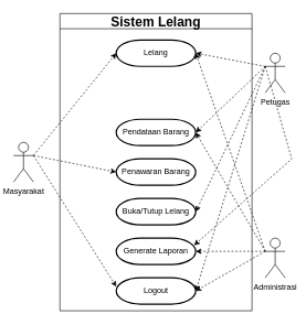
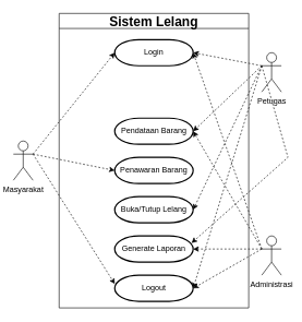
  <mxCell id="0" />
  <mxCell id="1" parent="0" />
  <mxCell id="2" value="Sistem Lelang" style="swimlane;fontSize=20;" parent="1" vertex="1"><mxGeometry x="90" y="20" width="290" height="450" as="geometry"><mxRectangle x="320" y="220" width="100" height="30" as="alternateBounds" /></mxGeometry></mxCell>
- <mxCell id="3" value="Lelang" style="strokeWidth=2;html=1;shape=mxgraph.flowchart.terminator;whiteSpace=wrap;" parent="2" vertex="1"><mxGeometry x="85" y="40" width="120" height="40" as="geometry" /></mxCell>
+ <mxCell id="3" value="Login" style="strokeWidth=2;html=1;shape=mxgraph.flowchart.terminator;whiteSpace=wrap;" parent="2" vertex="1"><mxGeometry x="85" y="40" width="120" height="40" as="geometry" /></mxCell>
  <mxCell id="4" value="Pendataan Barang" style="strokeWidth=2;html=1;shape=mxgraph.flowchart.terminator;whiteSpace=wrap;" parent="2" vertex="1"><mxGeometry x="85" y="160" width="120" height="40" as="geometry" /></mxCell>
  <mxCell id="5" value="Penawaran Barang" style="strokeWidth=2;html=1;shape=mxgraph.flowchart.terminator;whiteSpace=wrap;" parent="2" vertex="1"><mxGeometry x="85" y="220" width="120" height="40" as="geometry" /></mxCell>
  <mxCell id="6" value="Buka/Tutup Lelang" style="strokeWidth=2;html=1;shape=mxgraph.flowchart.terminator;whiteSpace=wrap;" parent="2" vertex="1"><mxGeometry x="85" y="280" width="120" height="40" as="geometry" /></mxCell>
  <mxCell id="7" value="Generate Laporan" style="strokeWidth=2;html=1;shape=mxgraph.flowchart.terminator;whiteSpace=wrap;" parent="2" vertex="1"><mxGeometry x="85" y="340" width="120" height="40" as="geometry" /></mxCell>
  <mxCell id="8" value="Logout" style="strokeWidth=2;html=1;shape=mxgraph.flowchart.terminator;whiteSpace=wrap;" parent="2" vertex="1"><mxGeometry x="85" y="400" width="120" height="40" as="geometry" /></mxCell>
  <mxCell id="9" value="Masyarakat" style="shape=umlActor;verticalLabelPosition=bottom;verticalAlign=top;html=1;outlineConnect=0;" parent="1" vertex="1"><mxGeometry x="20" y="215" width="30" height="60" as="geometry" /></mxCell>
  <mxCell id="10" value="" style="endArrow=classic;html=1;rounded=0;entryX=0;entryY=0.5;entryDx=0;entryDy=0;entryPerimeter=0;exitX=1;exitY=0.333;exitDx=0;exitDy=0;exitPerimeter=0;dashed=1;" parent="1" source="9" target="3" edge="1"><mxGeometry width="50" height="50" relative="1" as="geometry"><mxPoint x="150" y="360" as="sourcePoint" /><mxPoint x="200" y="310" as="targetPoint" /></mxGeometry></mxCell>
  <mxCell id="11" value="" style="endArrow=classic;html=1;rounded=0;entryX=0;entryY=0.5;entryDx=0;entryDy=0;entryPerimeter=0;exitX=1;exitY=0.333;exitDx=0;exitDy=0;exitPerimeter=0;dashed=1;" parent="1" source="9" target="5" edge="1"><mxGeometry width="50" height="50" relative="1" as="geometry"><mxPoint x="60" y="245" as="sourcePoint" /><mxPoint x="185" y="150" as="targetPoint" /></mxGeometry></mxCell>
  <mxCell id="12" value="" style="endArrow=classic;html=1;rounded=0;entryX=0.001;entryY=0.336;entryDx=0;entryDy=0;entryPerimeter=0;exitX=1;exitY=0.333;exitDx=0;exitDy=0;exitPerimeter=0;dashed=1;" parent="1" source="9" target="8" edge="1"><mxGeometry width="50" height="50" relative="1" as="geometry"><mxPoint x="60" y="245" as="sourcePoint" /><mxPoint x="185" y="270" as="targetPoint" /></mxGeometry></mxCell>
  <mxCell id="13" value="Petugas" style="shape=umlActor;verticalLabelPosition=bottom;verticalAlign=top;html=1;outlineConnect=0;" parent="1" vertex="1"><mxGeometry x="400" y="80" width="30" height="60" as="geometry" /></mxCell>
  <mxCell id="14" value="Administrasi" style="shape=umlActor;verticalLabelPosition=bottom;verticalAlign=top;html=1;outlineConnect=0;" parent="1" vertex="1"><mxGeometry x="400" y="360" width="30" height="60" as="geometry" /></mxCell>
  <mxCell id="15" value="" style="endArrow=classic;html=1;rounded=0;entryX=1;entryY=0.5;entryDx=0;entryDy=0;entryPerimeter=0;dashed=1;" parent="1" target="3" edge="1"><mxGeometry width="50" height="50" relative="1" as="geometry"><mxPoint x="400" y="100" as="sourcePoint" /><mxPoint x="185" y="443" as="targetPoint" /></mxGeometry></mxCell>
  <mxCell id="16" value="" style="endArrow=classic;html=1;rounded=0;entryX=1;entryY=0.5;entryDx=0;entryDy=0;entryPerimeter=0;dashed=1;exitX=0;exitY=0.333;exitDx=0;exitDy=0;exitPerimeter=0;" parent="1" source="13" target="4" edge="1"><mxGeometry width="50" height="50" relative="1" as="geometry"><mxPoint x="410" y="116" as="sourcePoint" /><mxPoint x="305" y="90" as="targetPoint" /></mxGeometry></mxCell>
  <mxCell id="17" value="" style="endArrow=classic;html=1;rounded=0;entryX=1;entryY=0.5;entryDx=0;entryDy=0;entryPerimeter=0;dashed=1;exitX=0;exitY=0.333;exitDx=0;exitDy=0;exitPerimeter=0;" parent="1" source="13" target="6" edge="1"><mxGeometry width="50" height="50" relative="1" as="geometry"><mxPoint x="410" y="110" as="sourcePoint" /><mxPoint x="305" y="210" as="targetPoint" /></mxGeometry></mxCell>
  <mxCell id="18" value="" style="endArrow=classic;html=1;rounded=0;entryX=0.98;entryY=0.271;entryDx=0;entryDy=0;entryPerimeter=0;dashed=1;" parent="1" target="7" edge="1"><mxGeometry width="50" height="50" relative="1" as="geometry"><mxPoint x="400" y="100" as="sourcePoint" /><mxPoint x="305" y="330" as="targetPoint" /><Array as="points"><mxPoint x="440" y="240" /></Array></mxGeometry></mxCell>
  <mxCell id="19" value="" style="endArrow=classic;html=1;rounded=0;entryX=1;entryY=0.5;entryDx=0;entryDy=0;entryPerimeter=0;dashed=1;" parent="1" target="8" edge="1"><mxGeometry width="50" height="50" relative="1" as="geometry"><mxPoint x="400" y="100" as="sourcePoint" /><mxPoint x="303" y="381" as="targetPoint" /></mxGeometry></mxCell>
  <mxCell id="20" value="" style="endArrow=classic;html=1;rounded=0;entryX=1;entryY=0.5;entryDx=0;entryDy=0;entryPerimeter=0;dashed=1;exitX=0;exitY=0.333;exitDx=0;exitDy=0;exitPerimeter=0;" parent="1" source="14" target="3" edge="1"><mxGeometry width="50" height="50" relative="1" as="geometry"><mxPoint x="410" y="110" as="sourcePoint" /><mxPoint x="305" y="450" as="targetPoint" /></mxGeometry></mxCell>
  <mxCell id="21" value="" style="endArrow=classic;html=1;rounded=0;entryX=1;entryY=0.5;entryDx=0;entryDy=0;entryPerimeter=0;dashed=1;" parent="1" target="4" edge="1"><mxGeometry width="50" height="50" relative="1" as="geometry"><mxPoint x="400" y="380" as="sourcePoint" /><mxPoint x="305" y="90" as="targetPoint" /></mxGeometry></mxCell>
  <mxCell id="22" value="" style="endArrow=classic;html=1;rounded=0;entryX=1;entryY=0.5;entryDx=0;entryDy=0;entryPerimeter=0;dashed=1;" parent="1" target="7" edge="1"><mxGeometry width="50" height="50" relative="1" as="geometry"><mxPoint x="400" y="380" as="sourcePoint" /><mxPoint x="305" y="210" as="targetPoint" /></mxGeometry></mxCell>
  <mxCell id="23" value="" style="endArrow=classic;html=1;rounded=0;dashed=1;exitX=0;exitY=0.333;exitDx=0;exitDy=0;exitPerimeter=0;entryX=1;entryY=0.5;entryDx=0;entryDy=0;entryPerimeter=0;" parent="1" source="14" target="8" edge="1"><mxGeometry width="50" height="50" relative="1" as="geometry"><mxPoint x="410" y="390" as="sourcePoint" /><mxPoint x="300" y="440" as="targetPoint" /></mxGeometry></mxCell>
